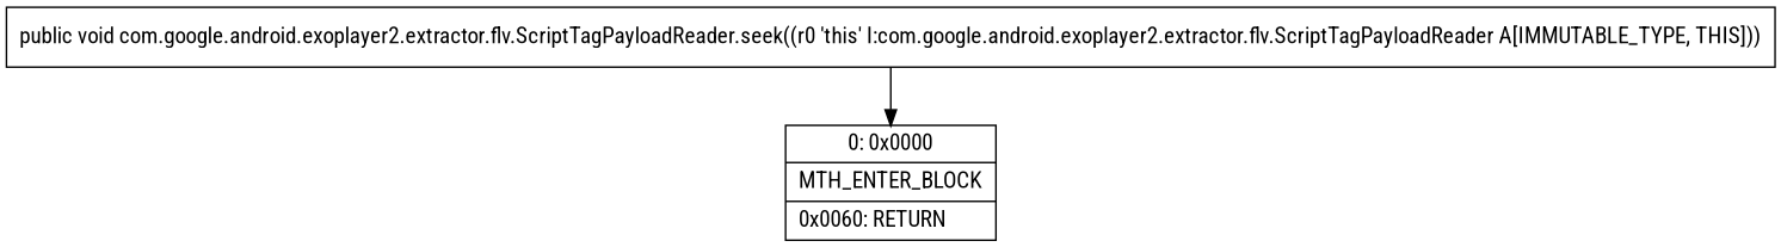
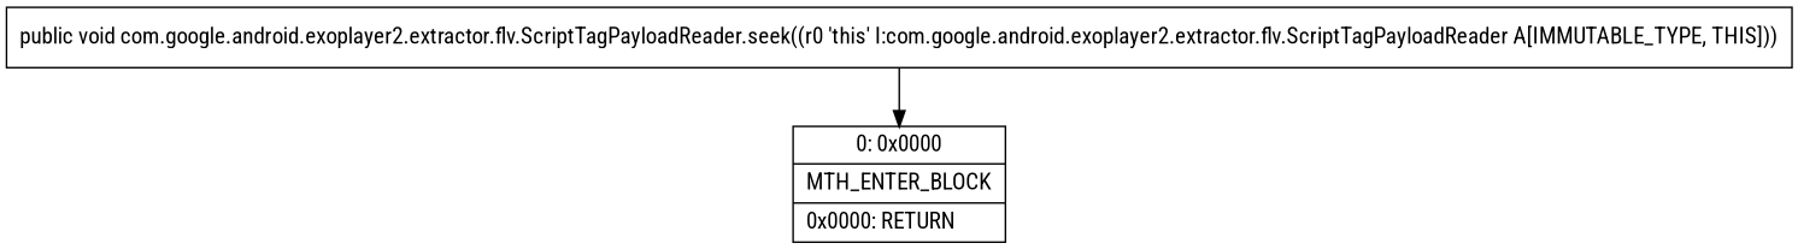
  digraph {
    fontname="Roboto Condensed"
    node [shape=record fontname="Roboto Condensed"]
-   n1 [label="{0\:\ 0x0000|MTH_ENTER_BLOCK\l|0x0060: RETURN   \l}"]
+   n1 [label="{0\:\ 0x0000|MTH_ENTER_BLOCK\l|0x0000: RETURN   \l}"]
    n2 [label="{public void com.google.android.exoplayer2.extractor.flv.ScriptTagPayloadReader.seek((r0 'this' I:com.google.android.exoplayer2.extractor.flv.ScriptTagPayloadReader A[IMMUTABLE_TYPE, THIS])) }"]
    n2 -> n1 [fontname="Roboto Condensed"]
  }
